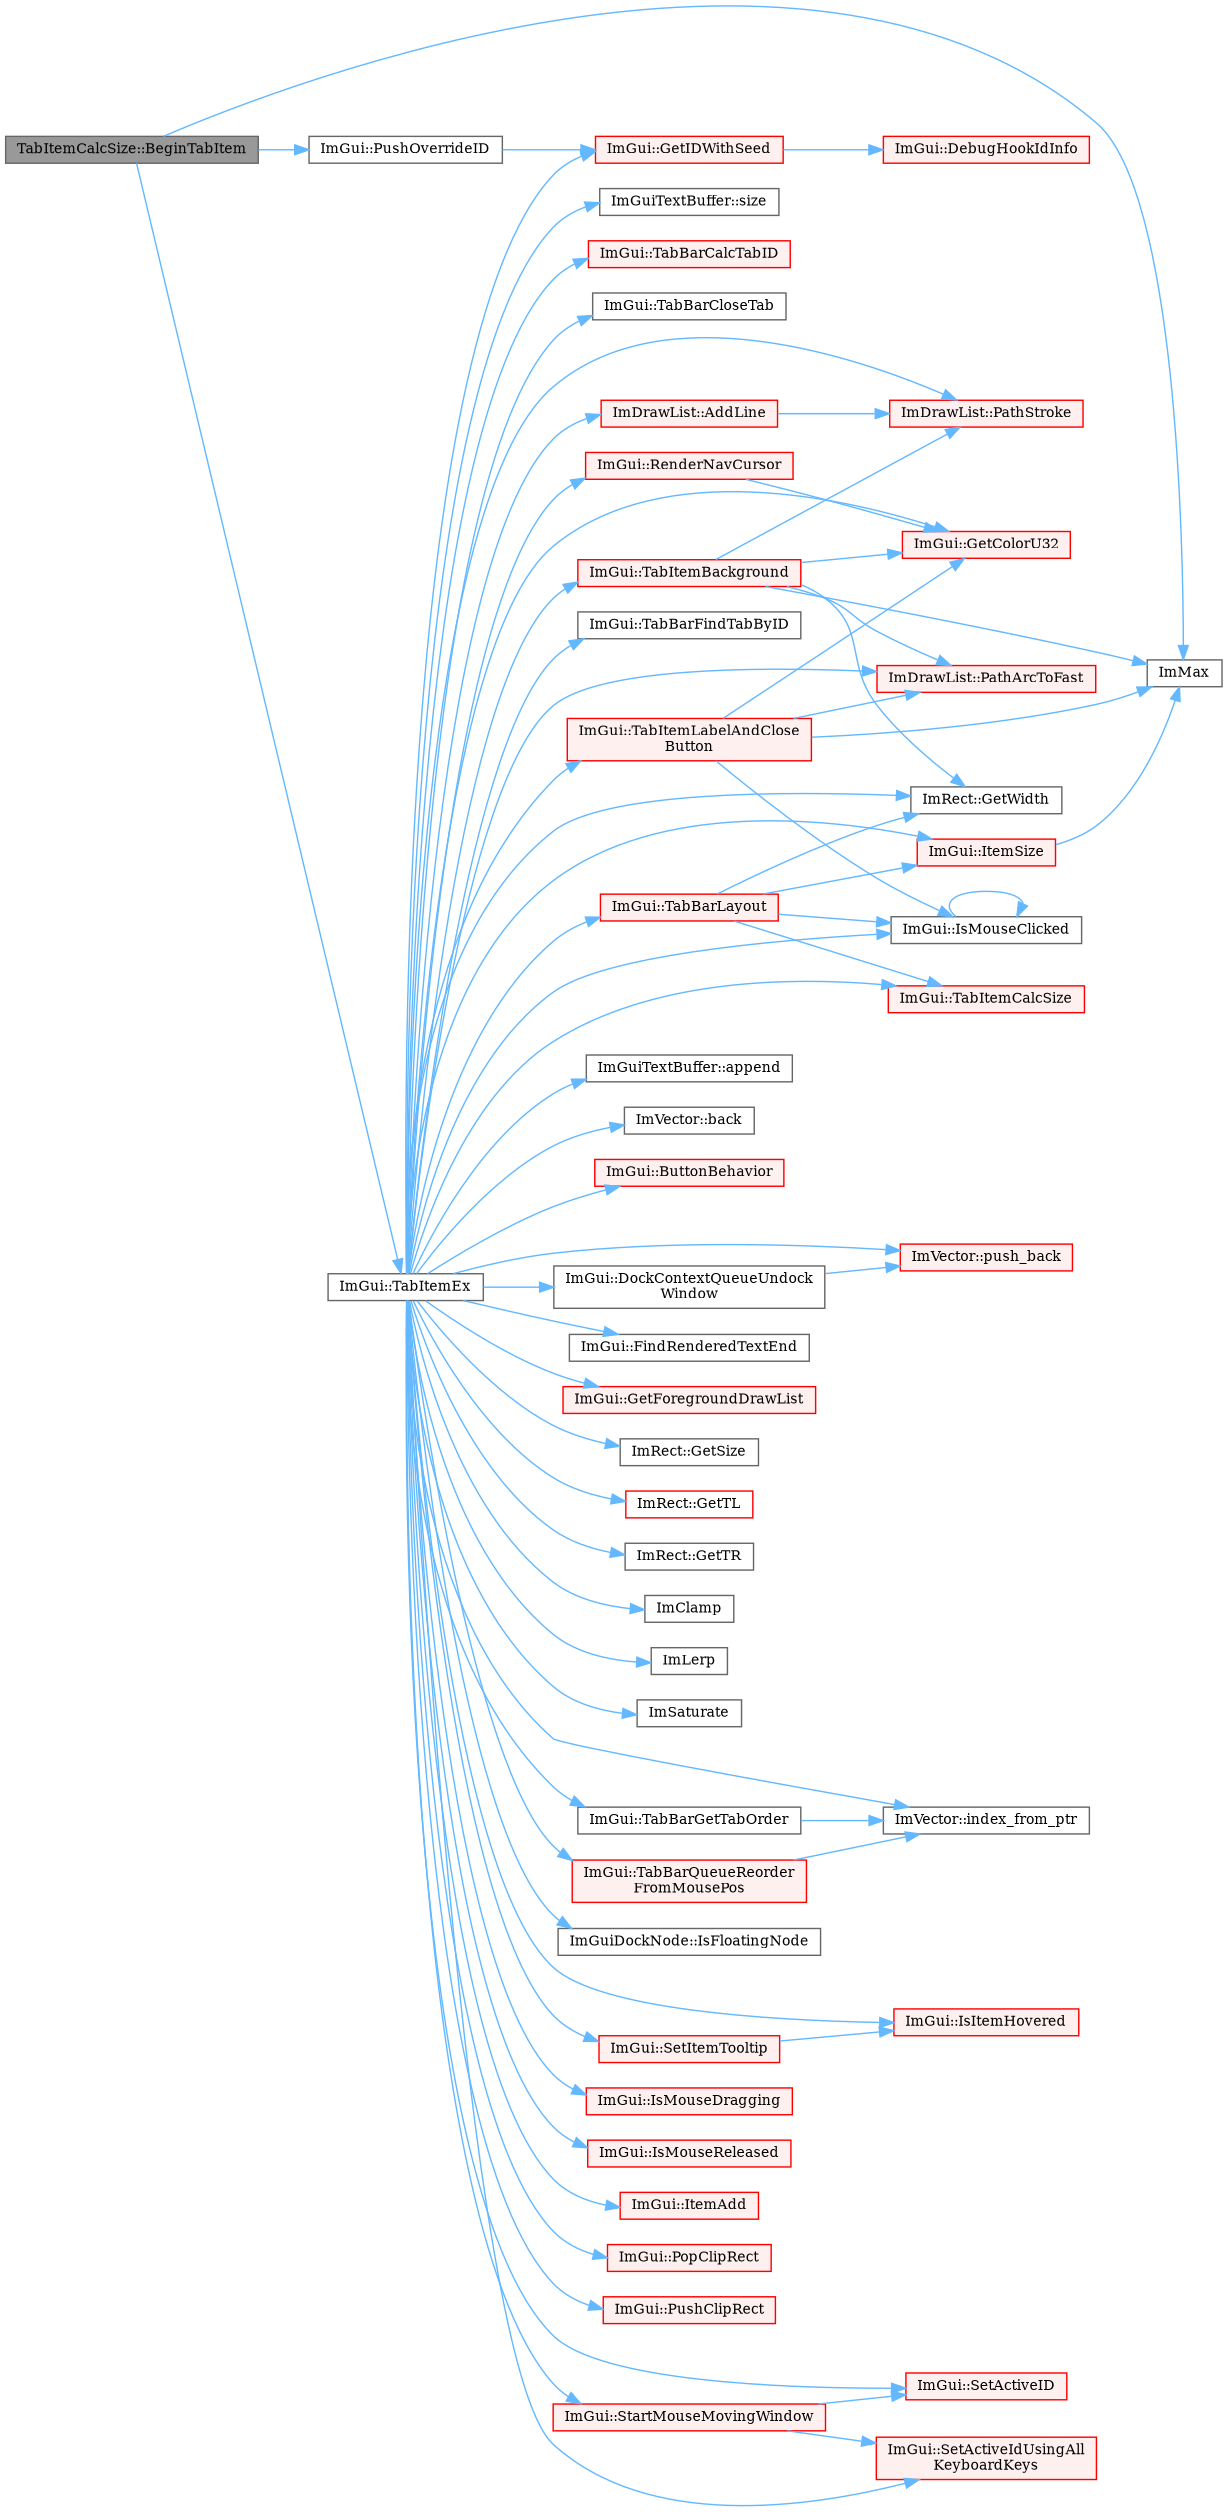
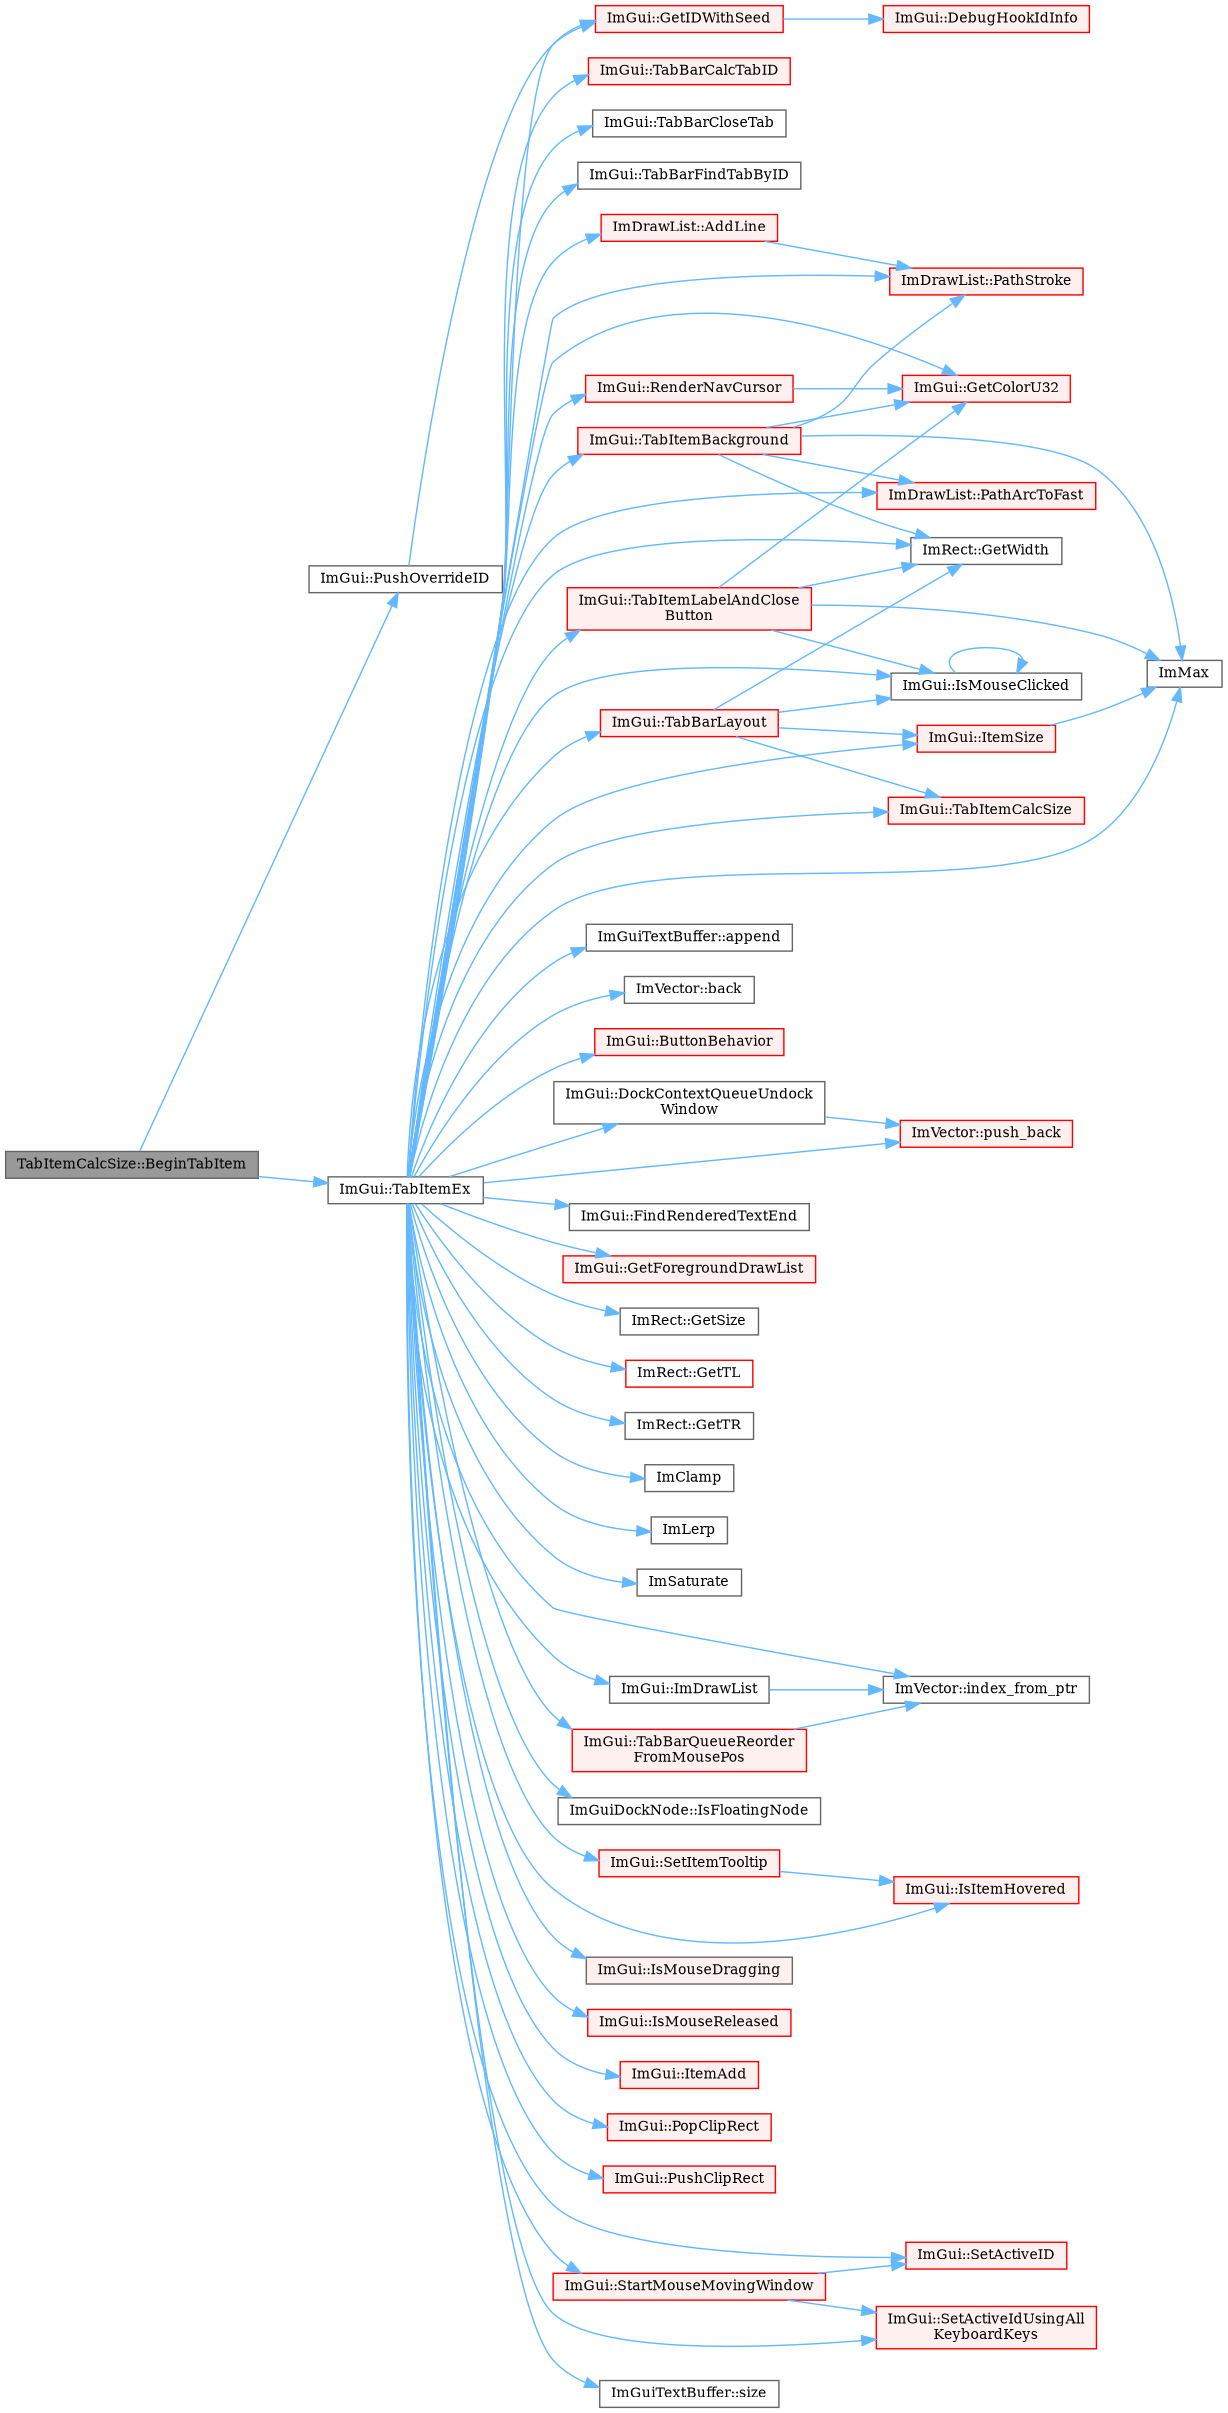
  digraph {
    fontname="DejaVu Serif"
    rankdir=LR
    node [color=red fillcolor="#FFF0F0" fontname="DejaVu Serif" fontsize=10 shape=box style=filled]
    edge [color=steelblue1 fontname="DejaVu Serif" fontsize=10 labelfontname=Helvetica labelfontsize=10 style=solid]
    n1 [color=gray40 fillcolor=grey60 fontcolor=black height=0.2 label="TabItemCalcSize::BeginTabItem" width=0.4]
    n2 [color=grey40 fillcolor=white height=0.2 label="ImGui::PushOverrideID" width=0.4]
    n3 [color=grey40 fillcolor=white height=0.2 label="ImGui::TabItemEx" width=0.4]
    n4 [height=0.2 label="ImGui::GetIDWithSeed" width=0.4]
    n5 [height=0.2 label="ImDrawList::AddLine" width=0.4]
    n6 [height=0.2 label="ImDrawList::PathStroke" width=0.4]
    n7 [color=grey40 fillcolor=white height=0.2 label="ImGuiTextBuffer::append" width=0.4]
    n8 [color=grey40 fillcolor=white height=0.2 label="ImVector::back" width=0.4]
    n9 [height=0.2 label="ImGui::ButtonBehavior" width=0.4]
    n10 [color=grey40 fillcolor=white height=0.2 label="ImGui::DockContextQueueUndock\lWindow" width=0.4]
    n11 [height=0.2 label="ImVector::push_back" width=0.4]
    n12 [color=grey40 fillcolor=white height=0.2 label="ImGui::FindRenderedTextEnd" width=0.4]
    n13 [height=0.2 label="ImGui::GetColorU32" width=0.4]
    n14 [height=0.2 label="ImGui::GetForegroundDrawList" width=0.4]
    n15 [color=grey40 fillcolor=white height=0.2 label="ImRect::GetSize" width=0.4]
    n16 [fillcolor=white height=0.2 label="ImRect::GetTL" width=0.4]
    n17 [color=grey40 fillcolor=white height=0.2 label="ImRect::GetTR" width=0.4]
    n18 [color=grey40 fillcolor=white height=0.2 label="ImRect::GetWidth" width=0.4]
    n19 [color=grey40 fillcolor=white height=0.2 label=ImClamp width=0.4]
    n20 [color=grey40 fillcolor=white height=0.2 label=ImLerp width=0.4]
    n21 [color=grey40 fillcolor=white height=0.2 label=ImMax width=0.4]
    n22 [color=grey40 fillcolor=white height=0.2 label=ImSaturate width=0.4]
    n23 [color=grey40 fillcolor=white height=0.2 label="ImVector::index_from_ptr" width=0.4]
    n24 [color=grey40 fillcolor=white height=0.2 label="ImGuiDockNode::IsFloatingNode" width=0.4]
    n25 [height=0.2 label="ImGui::IsItemHovered" width=0.4]
    n26 [color=grey40 fillcolor=white height=0.2 label="ImGui::IsMouseClicked" width=0.4]
-   n27 [height=0.2 label="ImGui::IsMouseDragging" width=0.4]
+   n27 [color=grey40 height=0.2 label="ImGui::IsMouseDragging" width=0.4]
    n28 [height=0.2 label="ImGui::IsMouseReleased" width=0.4]
    n29 [height=0.2 label="ImGui::ItemAdd" width=0.4]
    n30 [height=0.2 label="ImGui::ItemSize" width=0.4]
    n31 [height=0.2 label="ImDrawList::PathArcToFast" width=0.4]
    n32 [height=0.2 label="ImGui::PopClipRect" width=0.4]
    n33 [height=0.2 label="ImGui::PushClipRect" width=0.4]
    n34 [height=0.2 label="ImGui::RenderNavCursor" width=0.4]
    n35 [height=0.2 label="ImGui::SetActiveID" width=0.4]
    n36 [height=0.2 label="ImGui::SetActiveIdUsingAll\lKeyboardKeys" width=0.4]
    n37 [height=0.2 label="ImGui::SetItemTooltip" width=0.4]
    n38 [color=grey40 fillcolor=white height=0.2 label="ImGuiTextBuffer::size" width=0.4]
    n39 [height=0.2 label="ImGui::StartMouseMovingWindow" width=0.4]
    n40 [height=0.2 label="ImGui::TabBarCalcTabID" width=0.4]
    n41 [color=grey40 fillcolor=white height=0.2 label="ImGui::TabBarCloseTab" width=0.4]
    n42 [color=grey40 fillcolor=white height=0.2 label="ImGui::TabBarFindTabByID" width=0.4]
-   n43 [color=grey40 fillcolor=white height=0.2 label="ImGui::TabBarGetTabOrder" width=0.4]
+   n43 [color=grey40 fillcolor=white height=0.2 label="ImGui::ImDrawList" width=0.4]
    n44 [height=0.2 label="ImGui::TabBarLayout" width=0.4]
    n45 [height=0.2 label="ImGui::TabItemCalcSize" width=0.4]
    n46 [height=0.2 label="ImGui::TabBarQueueReorder\lFromMousePos" width=0.4]
    n47 [height=0.2 label="ImGui::TabItemBackground" width=0.4]
    n48 [height=0.2 label="ImGui::TabItemLabelAndClose\lButton" width=0.4]
    n49 [height=0.2 label="ImGui::DebugHookIdInfo" width=0.4]
    n1 -> n2
    n1 -> n3
    n2 -> n4
    n3 -> n4
    n3 -> n5
    n3 -> n6
    n3 -> n7
    n3 -> n8
    n3 -> n9
    n3 -> n10
    n3 -> n11
    n3 -> n12
    n3 -> n13
    n3 -> n14
    n3 -> n15
    n3 -> n16
    n3 -> n17
    n3 -> n18
    n3 -> n19
    n3 -> n20
-   n1 -> n21
+   n3 -> n21
    n3 -> n22
    n3 -> n23
    n3 -> n24
    n3 -> n25
    n3 -> n26
    n3 -> n27
    n3 -> n28
    n3 -> n29
    n3 -> n30
    n3 -> n31
    n3 -> n32
    n3 -> n33
    n3 -> n34
    n3 -> n35
    n3 -> n36
    n3 -> n37
    n3 -> n38
    n3 -> n39
    n3 -> n40
    n3 -> n41
    n3 -> n42
    n3 -> n43
    n3 -> n44
    n3 -> n45
    n3 -> n46
    n3 -> n47
    n3 -> n48
    n4 -> n49
    n5 -> n6
    n10 -> n11
    n26 -> n26
    n30 -> n21
    n34 -> n13
    n37 -> n25
    n39 -> n35
    n39 -> n36
    n43 -> n23
    n44 -> n18
    n44 -> n26
    n44 -> n30
    n44 -> n45
    n46 -> n23
    n47 -> n6
    n47 -> n13
    n47 -> n18
    n47 -> n21
    n47 -> n31
    n48 -> n13
-   n48 -> n31
+   n48 -> n18
    n48 -> n21
    n48 -> n26
  }
